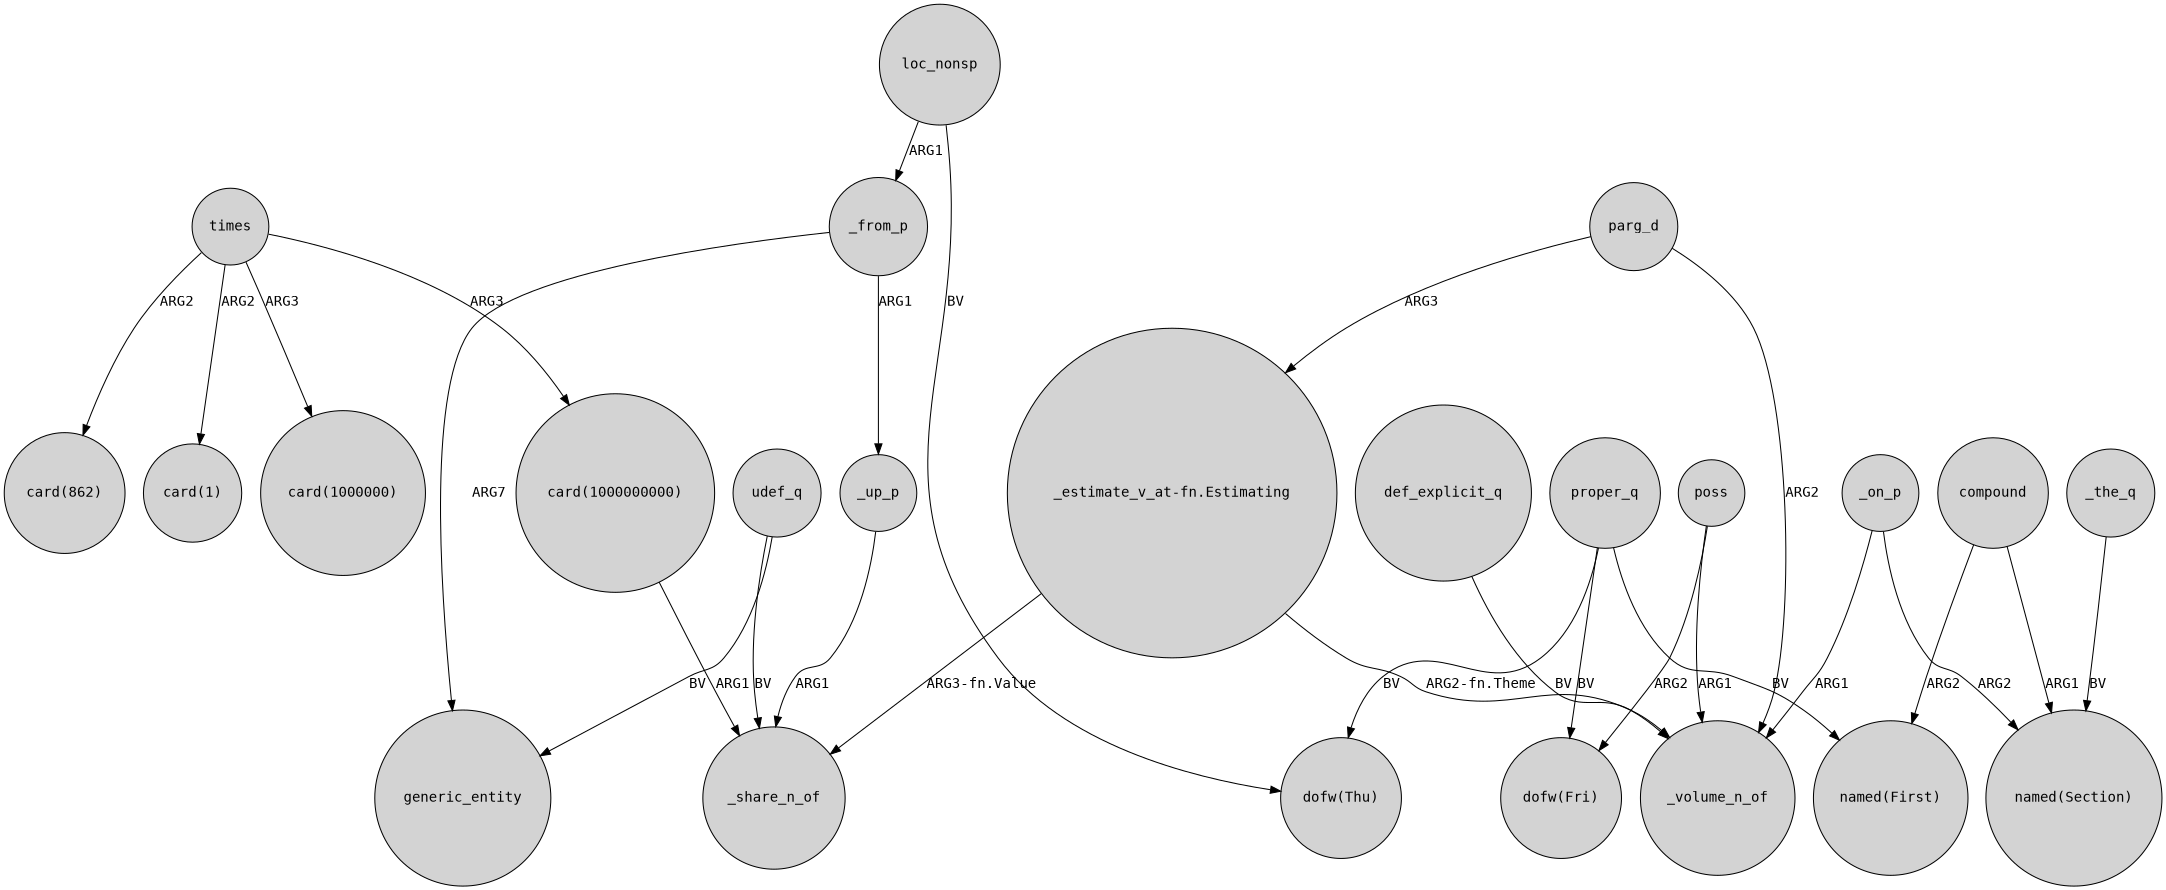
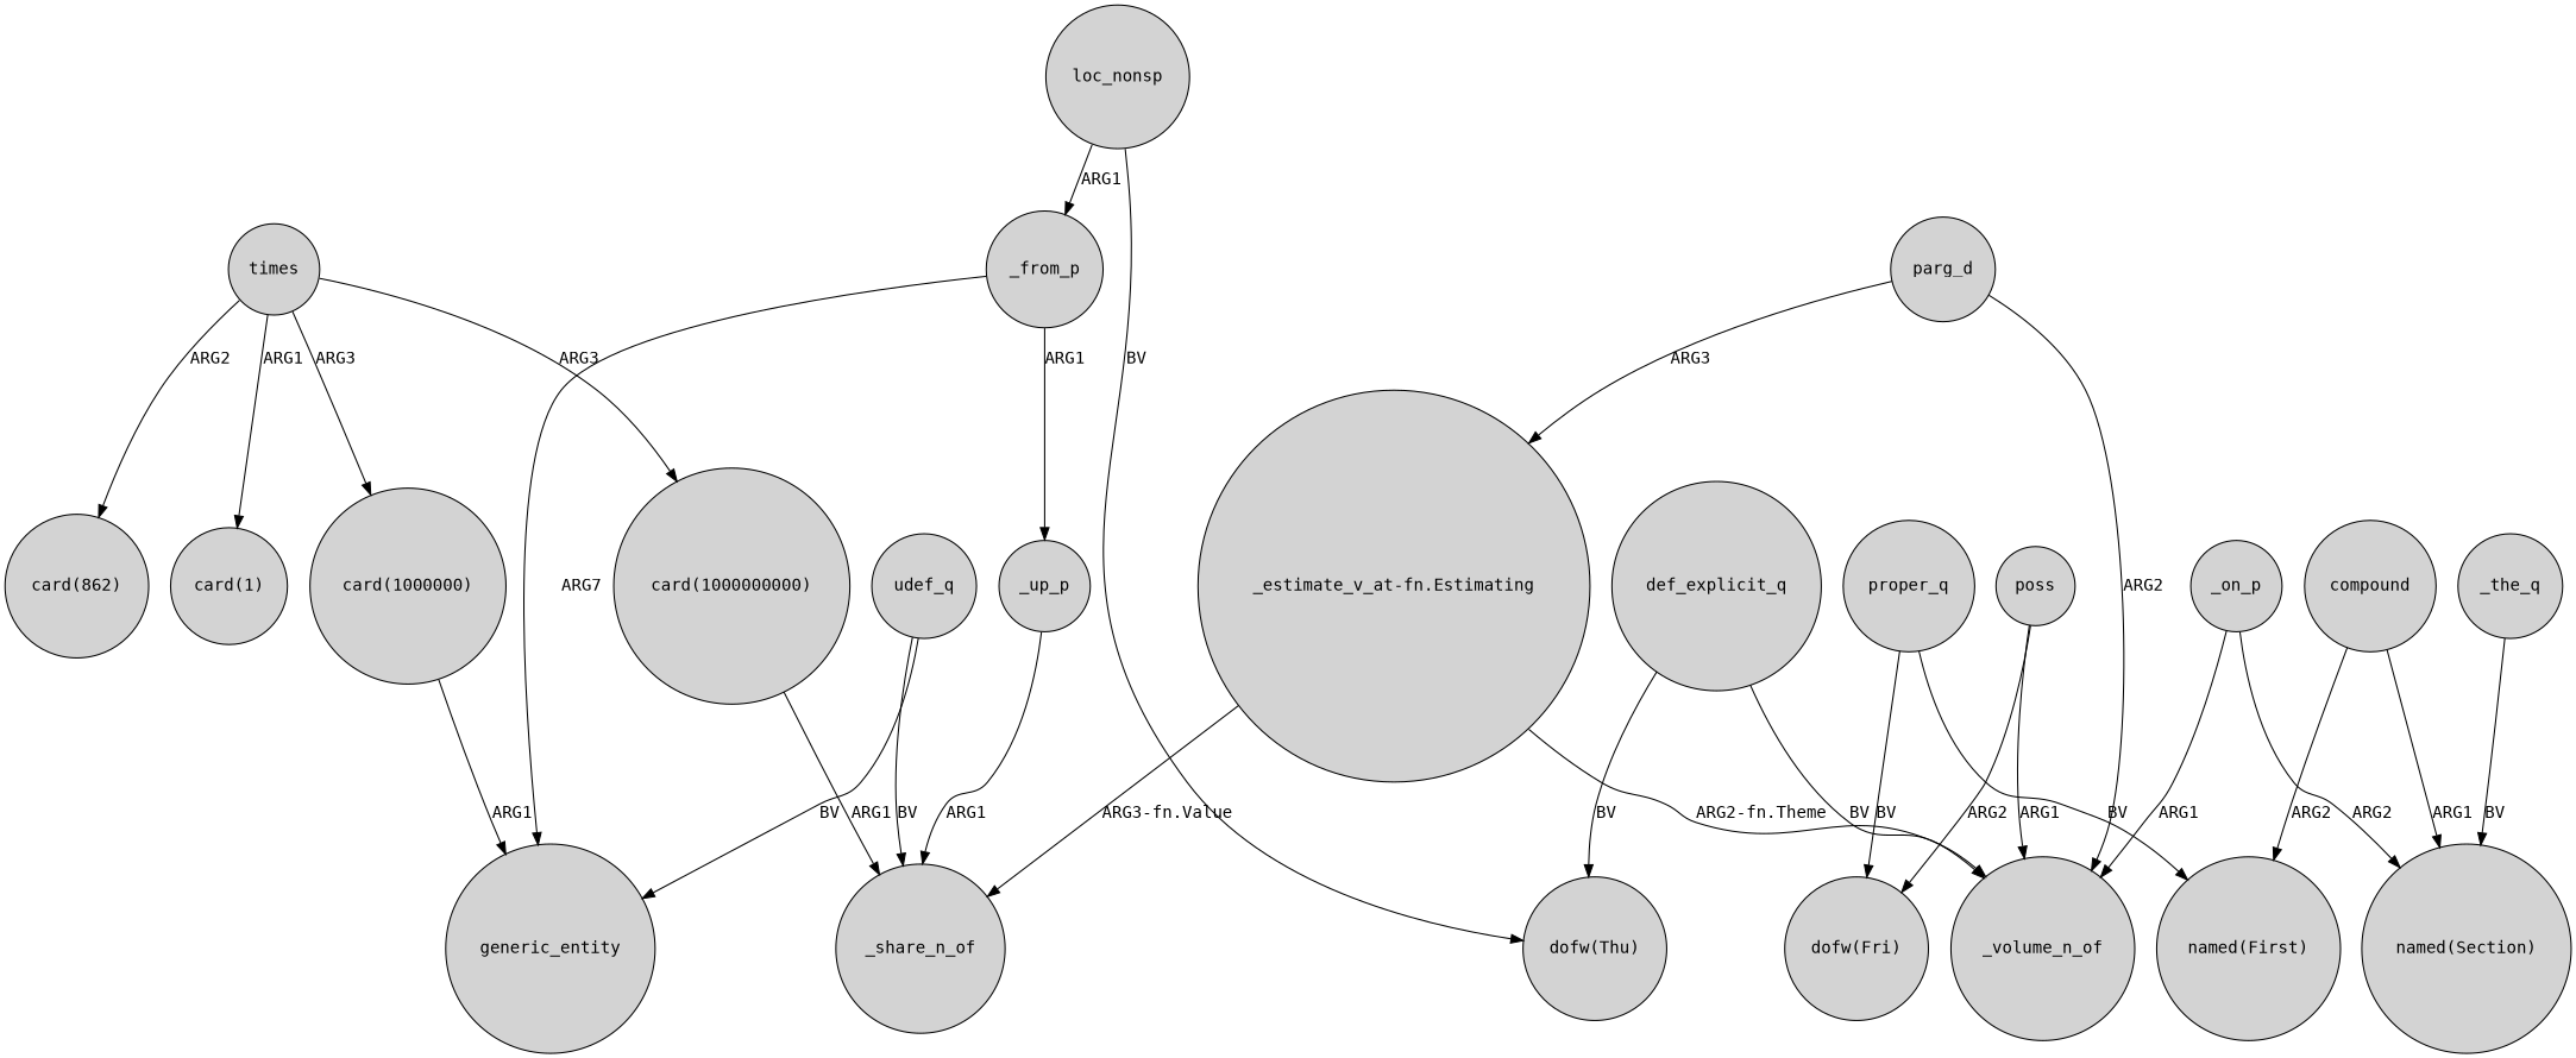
  digraph {
    fontname="DejaVu Sans Mono"
    node [fontname="DejaVu Sans Mono" shape=circle style=filled]
    edge [fontname="DejaVu Sans Mono"]
    "card(1000000)"
    generic_entity
    proper_q
    "dofw(Fri)"
    "named(First)"
    "dofw(Thu)"
    _on_p
    "named(Section)"
    _volume_n_of
    def_explicit_q
    udef_q
    _share_n_of
    times
    "card(862)"
    "card(1000000000)"
    "card(1)"
    _the_q
    _from_p
    _up_p
    compound
    parg_d
    "_estimate_v_at-fn.Estimating"
    poss
    loc_nonsp
+   "card(1000000)" -> generic_entity [label=ARG1]
    proper_q -> "dofw(Fri)" [label=BV]
    proper_q -> "named(First)" [label=BV]
-   proper_q -> "dofw(Thu)" [label=BV]
+   def_explicit_q -> "dofw(Thu)" [label=BV]
    _on_p -> "named(Section)" [label=ARG2]
    _on_p -> _volume_n_of [label=ARG1]
    def_explicit_q -> _volume_n_of [label=BV]
    udef_q -> generic_entity [label=BV]
    udef_q -> _share_n_of [label=BV]
    times -> "card(1000000)" [label=ARG3]
    times -> "card(862)" [label=ARG2]
    times -> "card(1000000000)" [label=ARG3]
-   times -> "card(1)" [label=ARG2]
+   times -> "card(1)" [label=ARG1]
    "card(1000000000)" -> _share_n_of [label=ARG1]
    _the_q -> "named(Section)" [label=BV]
    _from_p -> generic_entity [label=ARG7]
    _from_p -> _up_p [label=ARG1]
    _up_p -> _share_n_of [label=ARG1]
    compound -> "named(First)" [label=ARG2]
    compound -> "named(Section)" [label=ARG1]
    parg_d -> _volume_n_of [label=ARG2]
    parg_d -> "_estimate_v_at-fn.Estimating" [label=ARG3]
    "_estimate_v_at-fn.Estimating" -> _volume_n_of [label="ARG2-fn.Theme"]
    "_estimate_v_at-fn.Estimating" -> _share_n_of [label="ARG3-fn.Value"]
    poss -> "dofw(Fri)" [label=ARG2]
    poss -> _volume_n_of [label=ARG1]
    loc_nonsp -> "dofw(Thu)" [label=BV]
    loc_nonsp -> _from_p [label=ARG1]
  }
